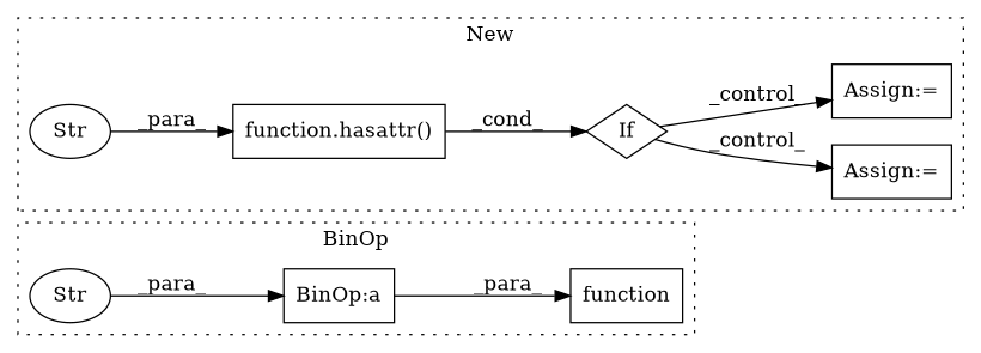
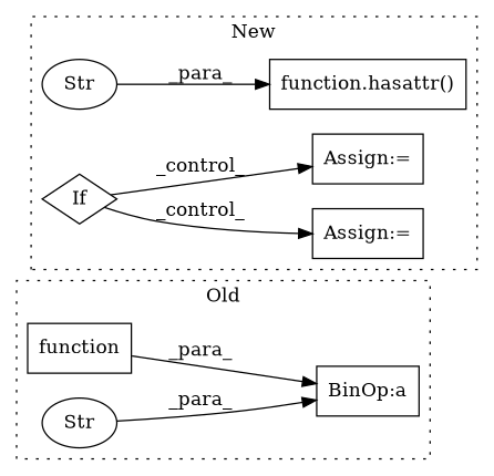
  digraph {
    rankdir=LR
    node [a=66 l=3 shape=box]
    n1 [a=93 l=7 label=function s=6520]
    n2 [a=82 label="BinOp:a" s=6530]
    n3 [label=Str s=6527 shape=ellipse]
    n4 [a=75 l="8,1" label="function.hasattr()" s="6871,6893"]
    n5 [l=9 label=Str s=6884 shape=ellipse]
    n6 [a=96 label=If s=6868 shape=diamond]
    n7 [a=68 label="Assign:=" s=7046]
    n8 [a=68 label="Assign:=" s=7109]
    subgraph cluster_1 {
-     label=BinOp
+     label=Old
      style=dotted
      n1
      n2
      n3
    }
    subgraph cluster_2 {
      label=New
      style=dotted
      n4
      n5
      n6
      n7
      n8
    }
-   n2 -> n1 [label=_para_]
+   n1 -> n2 [label=_para_]
    n3 -> n2 [label=_para_]
-   n4 -> n6 [label=_cond_]
    n5 -> n4 [label=_para_]
    n6 -> n7 [label=_control_]
    n6 -> n8 [label=_control_]
  }
